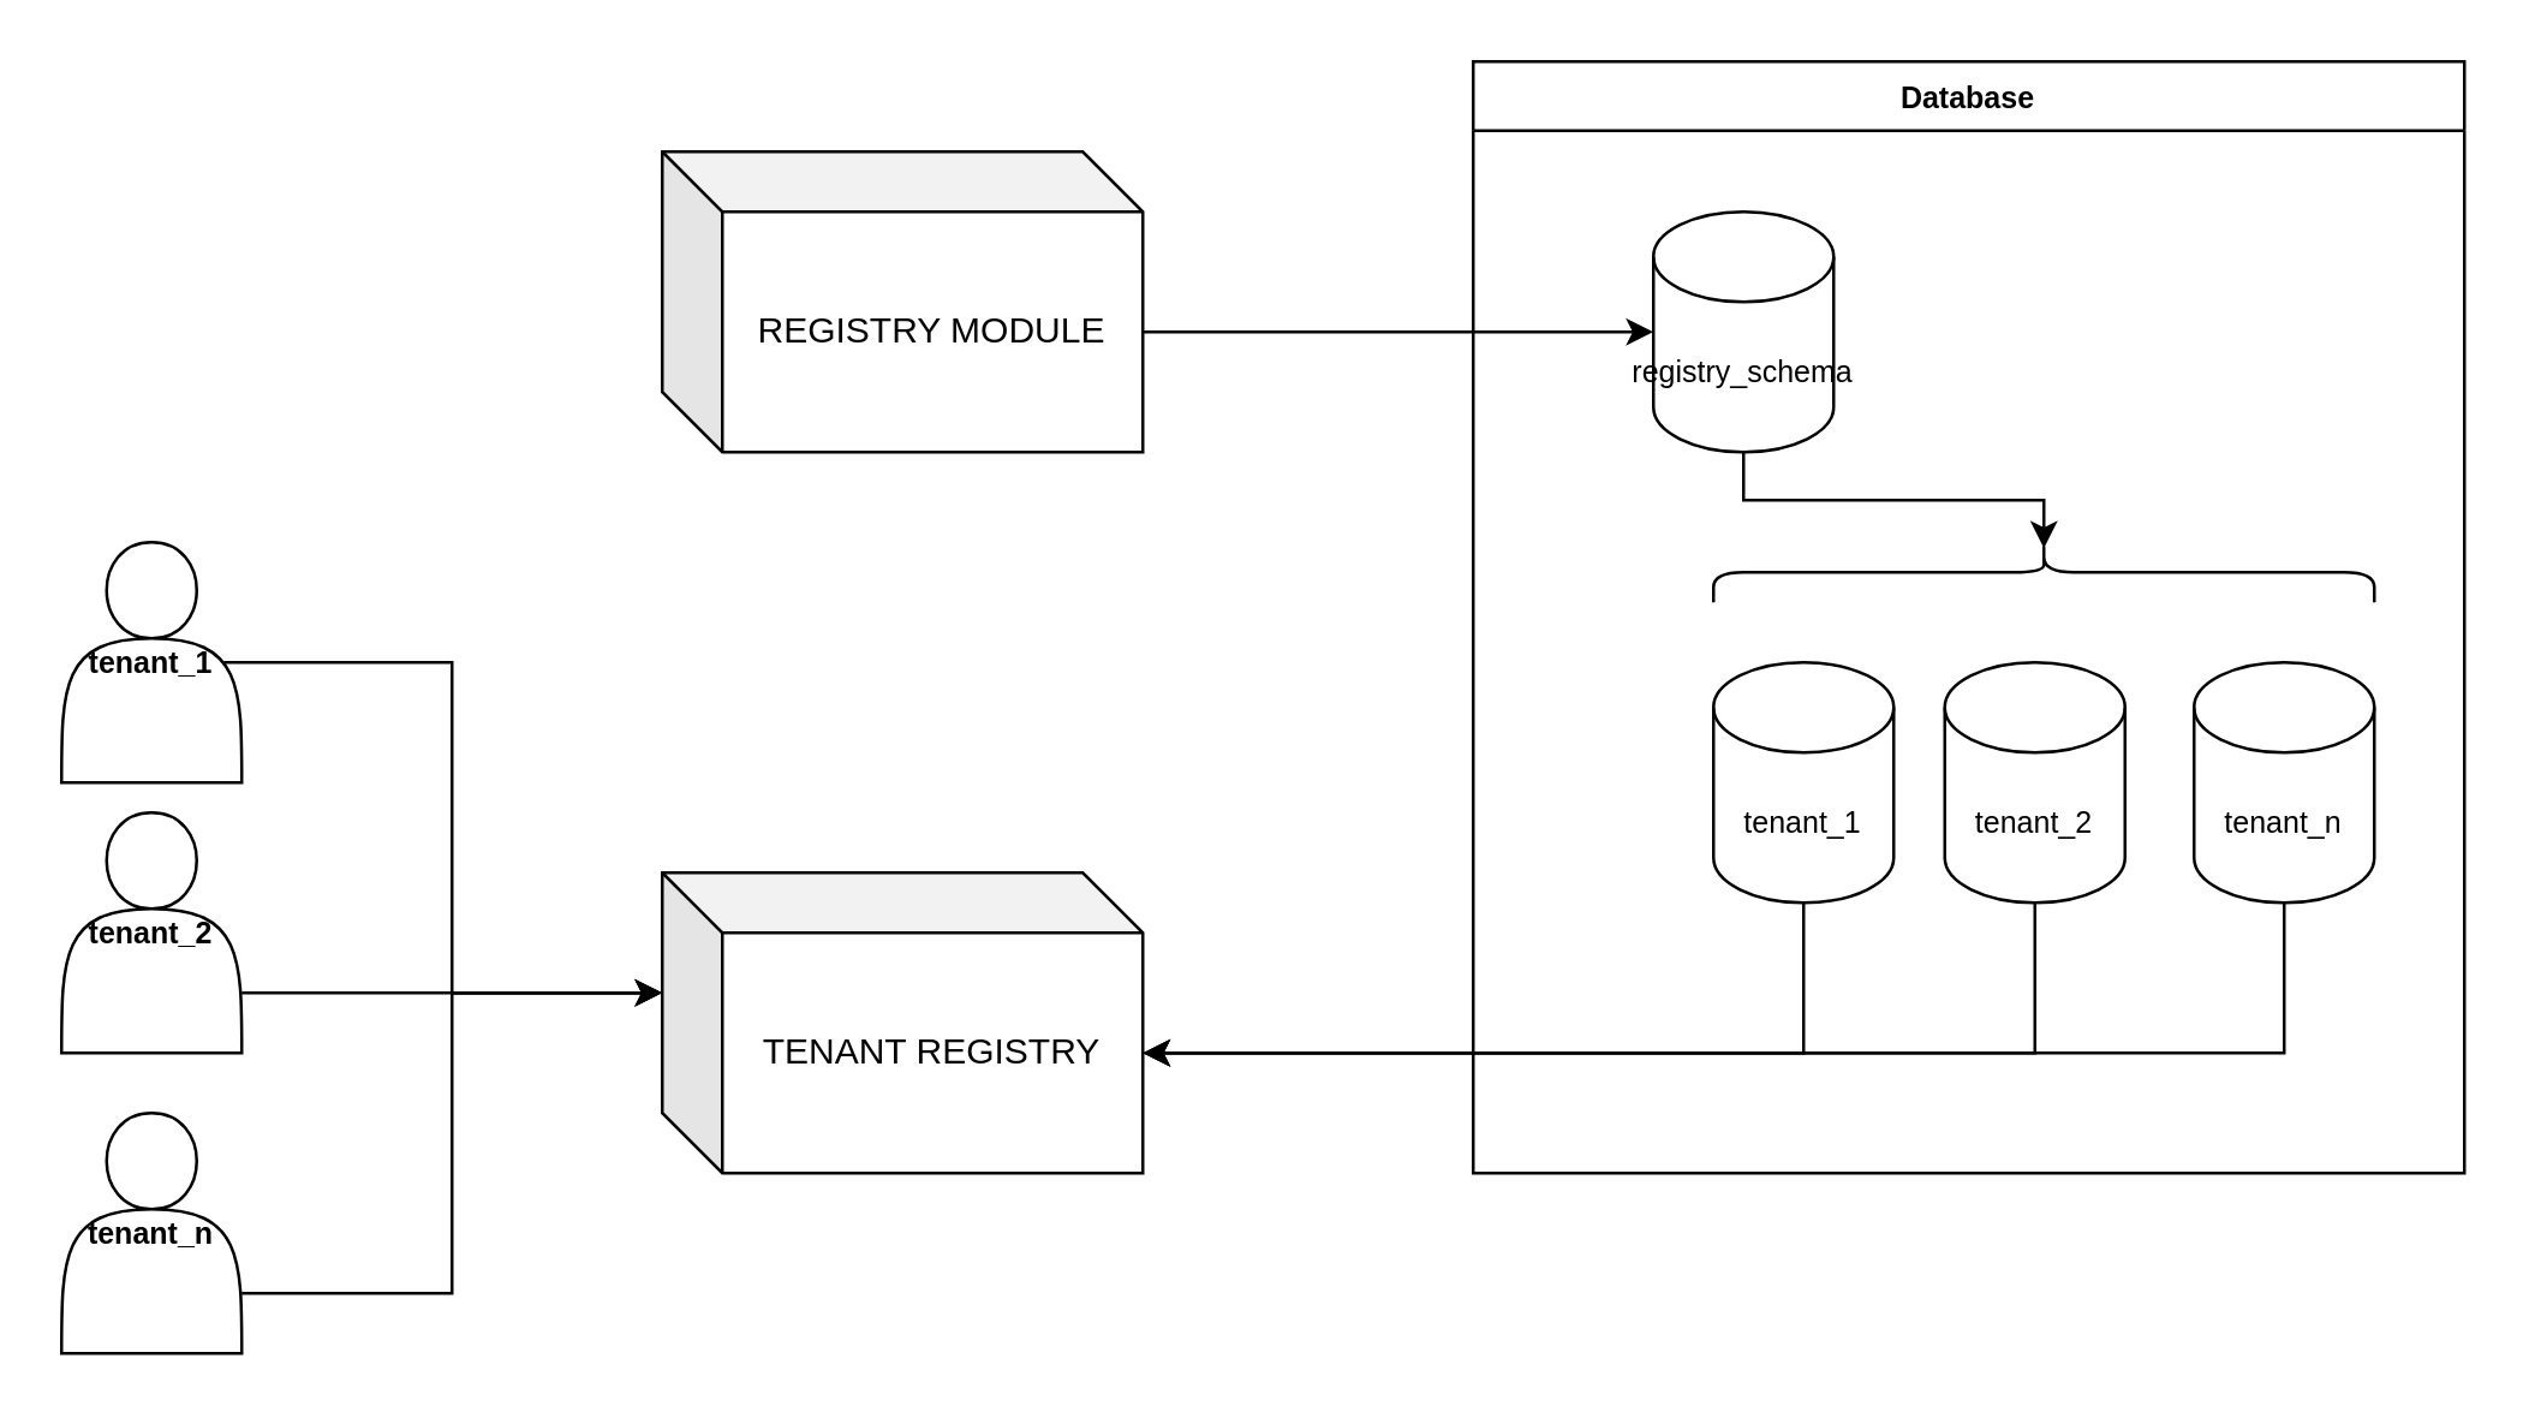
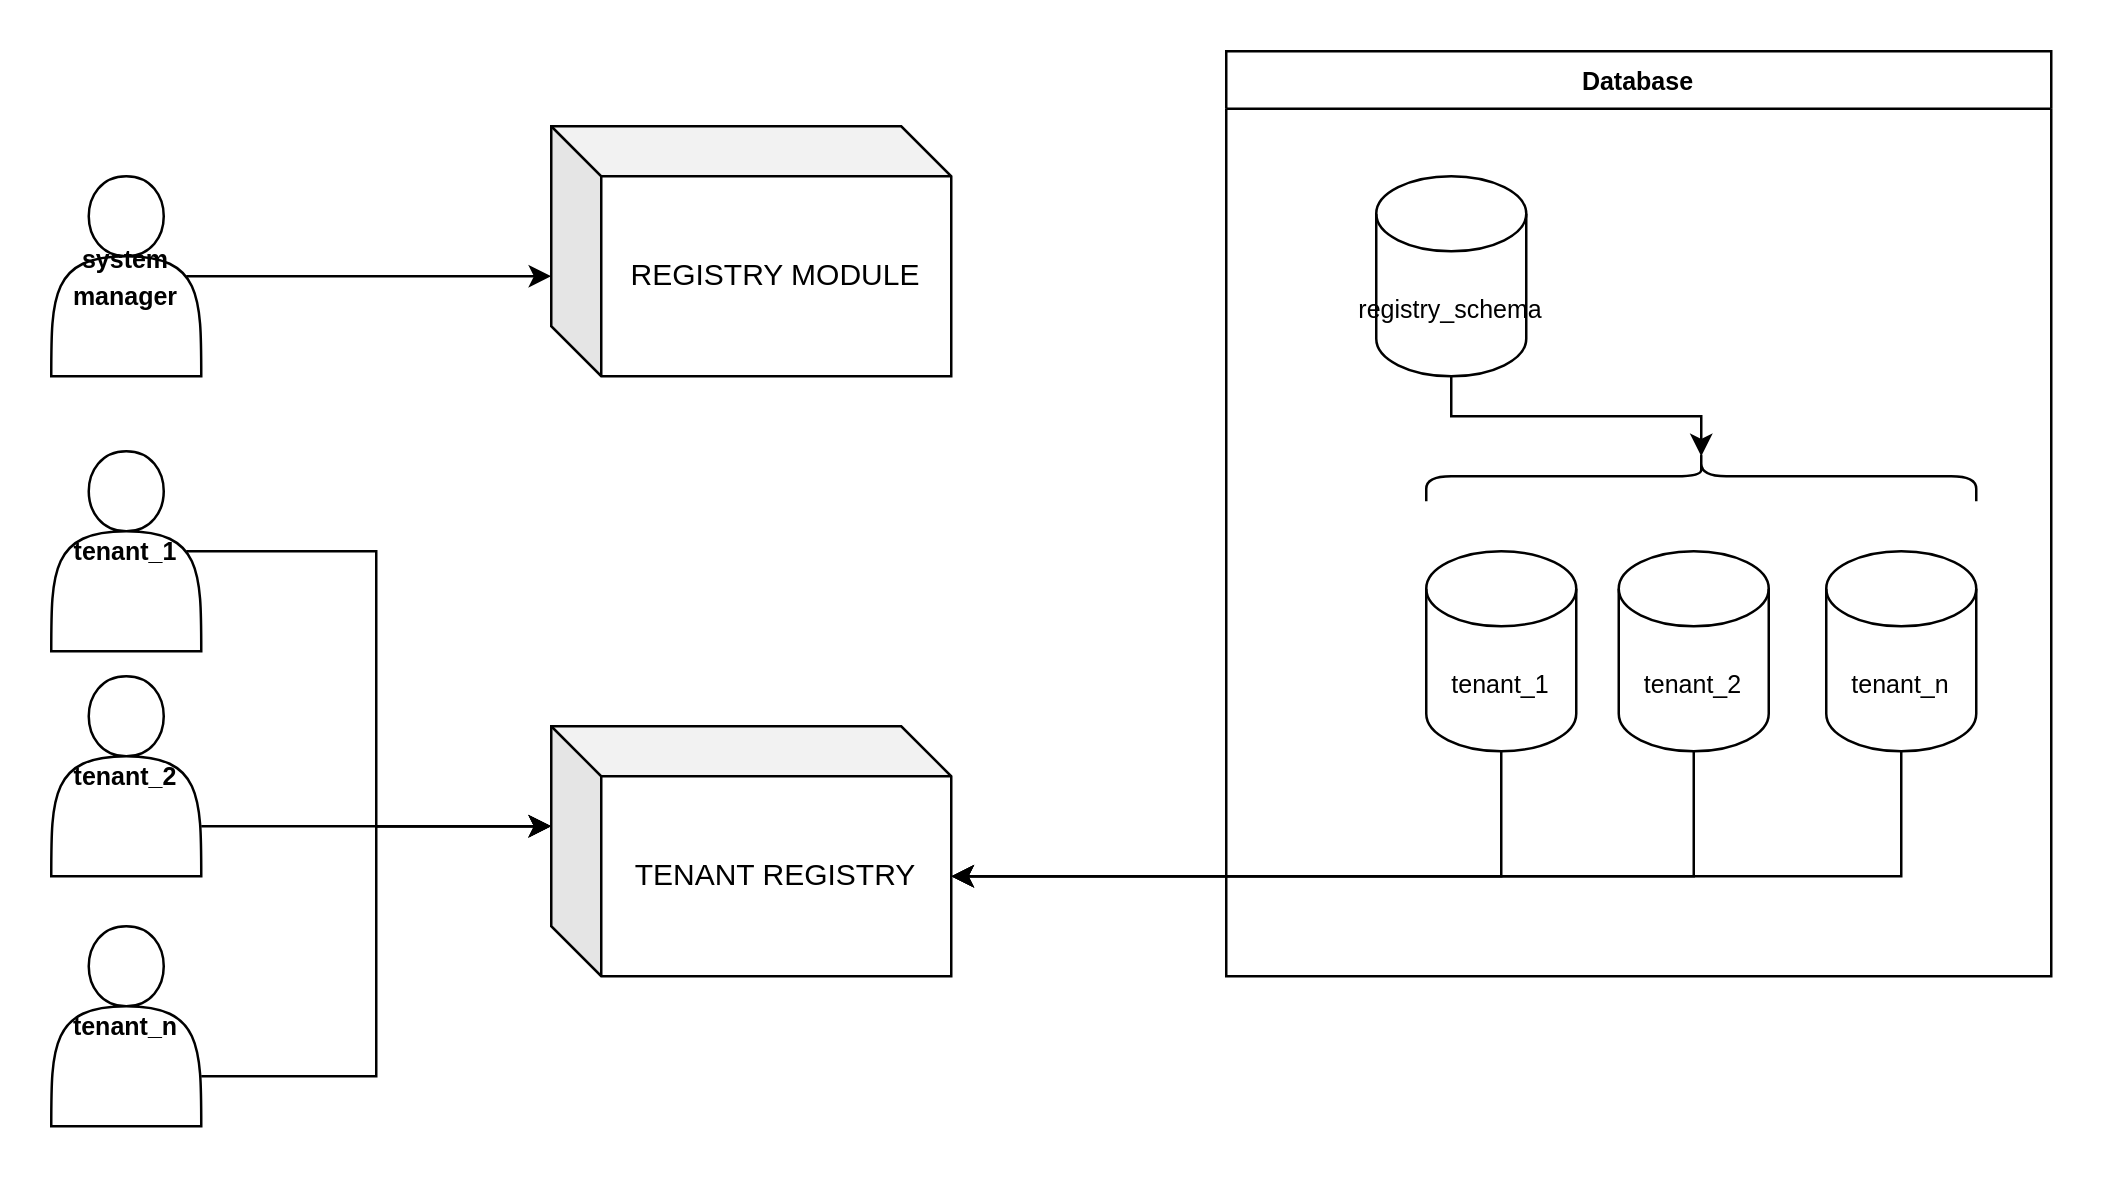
  <mxCell id="0" style=";html=1;" />
  <mxCell id="1" style=";html=1;" parent="0" />
- <mxCell id="2" style="edgeStyle=orthogonalEdgeStyle;rounded=0;orthogonalLoop=1;jettySize=auto;html=1;exitX=0;exitY=0;exitDx=160;exitDy=60;exitPerimeter=0;entryX=0;entryY=0.5;entryDx=0;entryDy=0;entryPerimeter=0;fontSize=10;" edge="1" parent="1" source="3" target="8"><mxGeometry relative="1" as="geometry" /></mxCell>
  <mxCell id="3" value="REGISTRY MODULE" style="shape=cube;whiteSpace=wrap;html=1;boundedLbl=1;backgroundOutline=1;darkOpacity=0.05;darkOpacity2=0.1;" vertex="1" parent="1"><mxGeometry x="220" y="50" width="160" height="100" as="geometry" /></mxCell>
+ <mxCell id="4" style="edgeStyle=orthogonalEdgeStyle;rounded=0;orthogonalLoop=1;jettySize=auto;html=1;exitX=0.9;exitY=0.5;exitDx=0;exitDy=0;exitPerimeter=0;entryX=0;entryY=0;entryDx=0;entryDy=60;entryPerimeter=0;fontSize=10;" edge="1" parent="1" source="5" target="3"><mxGeometry relative="1" as="geometry" /></mxCell>
+ <mxCell id="5" value="&lt;font style=&quot;font-size: 10px;&quot;&gt;&lt;b&gt;system manager&lt;/b&gt;&lt;/font&gt;" style="shape=actor;whiteSpace=wrap;html=1;align=center;" vertex="1" parent="1"><mxGeometry x="20" y="70" width="60" height="80" as="geometry" /></mxCell>
  <mxCell id="6" value="Database" style="swimlane;whiteSpace=wrap;html=1;fontSize=10;" vertex="1" parent="1"><mxGeometry x="490" y="20" width="330" height="370" as="geometry" /></mxCell>
  <mxCell id="7" style="edgeStyle=elbowEdgeStyle;rounded=0;orthogonalLoop=1;jettySize=auto;html=1;entryX=0.1;entryY=0.5;entryDx=0;entryDy=0;entryPerimeter=0;fontSize=10;elbow=vertical;" edge="1" parent="6" source="8" target="12"><mxGeometry relative="1" as="geometry" /></mxCell>
  <mxCell id="8" value="registry_schema" style="shape=cylinder3;whiteSpace=wrap;html=1;boundedLbl=1;backgroundOutline=1;size=15;fontSize=10;" vertex="1" parent="6"><mxGeometry x="60" y="50" width="60" height="80" as="geometry" /></mxCell>
  <mxCell id="9" value="tenant_n" style="shape=cylinder3;whiteSpace=wrap;html=1;boundedLbl=1;backgroundOutline=1;size=15;fontSize=10;" vertex="1" parent="6"><mxGeometry x="240" y="200" width="60" height="80" as="geometry" /></mxCell>
  <mxCell id="10" value="tenant_2" style="shape=cylinder3;whiteSpace=wrap;html=1;boundedLbl=1;backgroundOutline=1;size=15;fontSize=10;" vertex="1" parent="6"><mxGeometry x="157" y="200" width="60" height="80" as="geometry" /></mxCell>
  <mxCell id="11" value="tenant_1" style="shape=cylinder3;whiteSpace=wrap;html=1;boundedLbl=1;backgroundOutline=1;size=15;fontSize=10;" vertex="1" parent="6"><mxGeometry x="80" y="200" width="60" height="80" as="geometry" /></mxCell>
  <mxCell id="12" value="" style="shape=curlyBracket;whiteSpace=wrap;html=1;rounded=1;labelPosition=left;verticalLabelPosition=middle;align=right;verticalAlign=middle;fontSize=10;direction=south;" vertex="1" parent="6"><mxGeometry x="80" y="160" width="220" height="20" as="geometry" /></mxCell>
  <mxCell id="13" value="TENANT REGISTRY" style="shape=cube;whiteSpace=wrap;html=1;boundedLbl=1;backgroundOutline=1;darkOpacity=0.05;darkOpacity2=0.1;" vertex="1" parent="1"><mxGeometry x="220" y="290" width="160" height="100" as="geometry" /></mxCell>
  <mxCell id="14" style="rounded=0;orthogonalLoop=1;jettySize=auto;html=1;exitX=0.9;exitY=0.5;exitDx=0;exitDy=0;exitPerimeter=0;entryX=0;entryY=0;entryDx=0;entryDy=40;entryPerimeter=0;fontSize=10;edgeStyle=orthogonalEdgeStyle;" edge="1" parent="1" source="15" target="13"><mxGeometry relative="1" as="geometry" /></mxCell>
  <mxCell id="15" value="&lt;font style=&quot;font-size: 10px;&quot;&gt;&lt;b&gt;tenant_1&lt;/b&gt;&lt;/font&gt;" style="shape=actor;whiteSpace=wrap;html=1;align=center;" vertex="1" parent="1"><mxGeometry x="20" y="180" width="60" height="80" as="geometry" /></mxCell>
  <mxCell id="16" style="rounded=0;orthogonalLoop=1;jettySize=auto;html=1;exitX=1;exitY=0.75;exitDx=0;exitDy=0;fontSize=10;entryX=0;entryY=0;entryDx=0;entryDy=40;entryPerimeter=0;edgeStyle=orthogonalEdgeStyle;" edge="1" parent="1" source="17" target="13"><mxGeometry relative="1" as="geometry"><mxPoint x="190" y="340" as="targetPoint" /></mxGeometry></mxCell>
  <mxCell id="17" value="&lt;font style=&quot;font-size: 10px;&quot;&gt;&lt;b&gt;tenant_2&lt;/b&gt;&lt;/font&gt;" style="shape=actor;whiteSpace=wrap;html=1;align=center;" vertex="1" parent="1"><mxGeometry x="20" y="270" width="60" height="80" as="geometry" /></mxCell>
  <mxCell id="18" style="rounded=0;orthogonalLoop=1;jettySize=auto;html=1;exitX=1;exitY=0.75;exitDx=0;exitDy=0;entryX=0;entryY=0;entryDx=0;entryDy=40;entryPerimeter=0;fontSize=10;edgeStyle=orthogonalEdgeStyle;" edge="1" parent="1" source="19" target="13"><mxGeometry relative="1" as="geometry" /></mxCell>
  <mxCell id="19" value="&lt;font style=&quot;font-size: 10px;&quot;&gt;&lt;b&gt;tenant_n&lt;/b&gt;&lt;/font&gt;" style="shape=actor;whiteSpace=wrap;html=1;align=center;" vertex="1" parent="1"><mxGeometry x="20" y="370" width="60" height="80" as="geometry" /></mxCell>
  <mxCell id="20" style="edgeStyle=orthogonalEdgeStyle;rounded=0;orthogonalLoop=1;jettySize=auto;html=1;entryX=0;entryY=0;entryDx=160;entryDy=60;entryPerimeter=0;fontSize=10;" edge="1" parent="1" source="11" target="13"><mxGeometry relative="1" as="geometry"><Array as="points"><mxPoint x="600" y="350" /></Array></mxGeometry></mxCell>
  <mxCell id="21" style="edgeStyle=orthogonalEdgeStyle;rounded=0;orthogonalLoop=1;jettySize=auto;html=1;entryX=0;entryY=0;entryDx=160;entryDy=60;entryPerimeter=0;fontSize=10;" edge="1" parent="1" source="9" target="13"><mxGeometry relative="1" as="geometry"><Array as="points"><mxPoint x="760" y="350" /></Array></mxGeometry></mxCell>
  <mxCell id="22" style="edgeStyle=orthogonalEdgeStyle;rounded=0;orthogonalLoop=1;jettySize=auto;html=1;fontSize=10;entryX=0;entryY=0;entryDx=160;entryDy=60;entryPerimeter=0;" edge="1" parent="1" source="10" target="13"><mxGeometry relative="1" as="geometry"><mxPoint x="650" y="350" as="targetPoint" /><Array as="points"><mxPoint x="677" y="350" /></Array></mxGeometry></mxCell>
